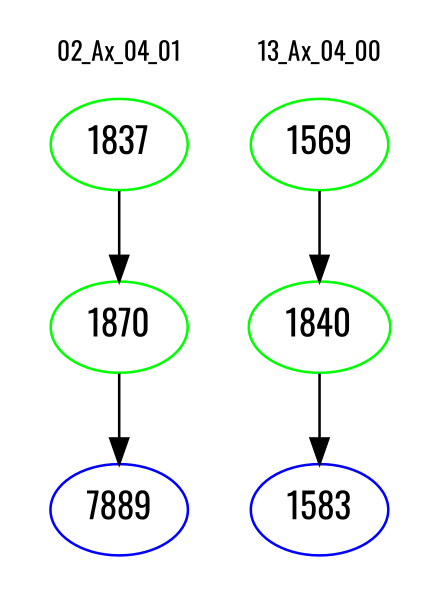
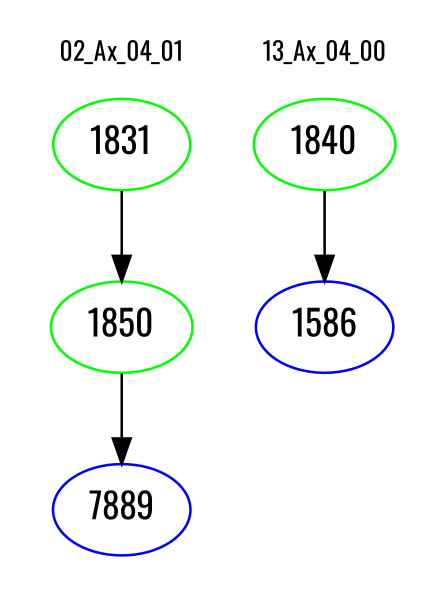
  digraph {
    fontname=Oswald
    node [color=green fontname=Oswald]
    edge [color=black fontname=Oswald]
-   n1 [label=1837]
-   n2 [label=1870]
+   n1 [label=1831]
+   n2 [label=1850]
    n3 [color=blue label=7889]
-   n4 [label=1569]
    n5 [label=1840]
-   n6 [color=blue label=1583]
+   n6 [color=blue label=1586]
    subgraph cluster_1 {
      color=white
      fontsize=10
      label="02_Ax_04_01"
      n1
      n2
      n3
    }
    subgraph cluster_2 {
      color=white
      fontsize=10
      label="13_Ax_04_00"
-     n4
      n5
      n6
    }
    n1 -> n2
    n2 -> n3
-   n4 -> n5
    n5 -> n6
  }
